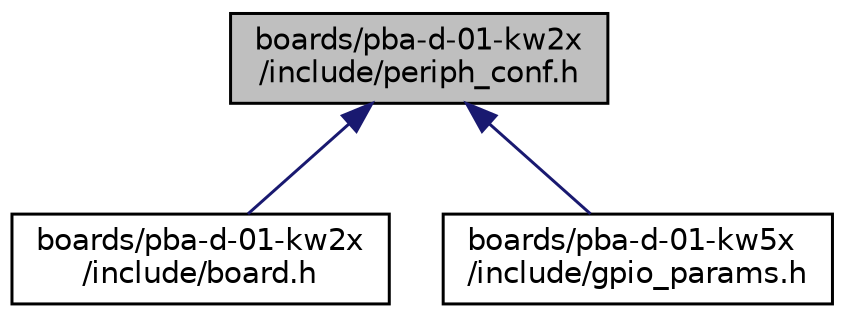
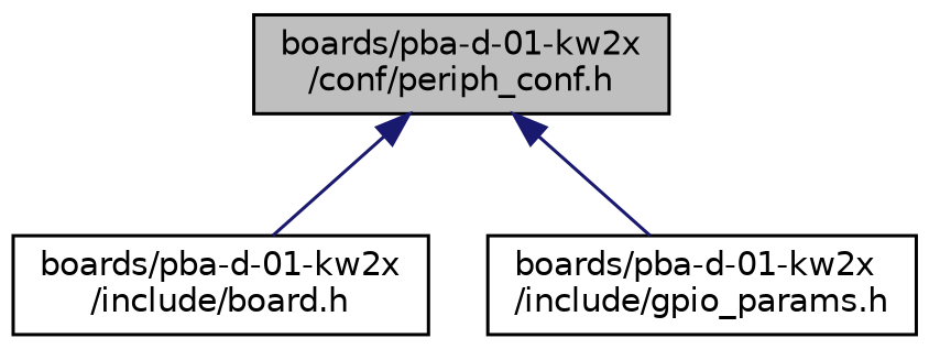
  digraph {
    node [color=black fillcolor=white fontname=Helvetica fontsize=10 shape=record style=filled]
    edge [color=midnightblue dir=back fontname=Helvetica fontsize=10 labelfontname=Helvetica labelfontsize=10 style=solid]
-   n1 [fillcolor=grey75 fontcolor=black height=0.2 label="boards/pba-d-01-kw2x\l/include/periph_conf.h" width=0.4]
+   n1 [fillcolor=grey75 fontcolor=black height=0.2 label="boards/pba-d-01-kw2x\l/conf/periph_conf.h" width=0.4]
    n2 [height=0.2 label="boards/pba-d-01-kw2x\l/include/board.h" width=0.4]
-   n3 [height=0.2 label="boards/pba-d-01-kw5x\l/include/gpio_params.h" width=0.4]
+   n3 [height=0.2 label="boards/pba-d-01-kw2x\l/include/gpio_params.h" width=0.4]
    n1 -> n2
    n1 -> n3
  }
